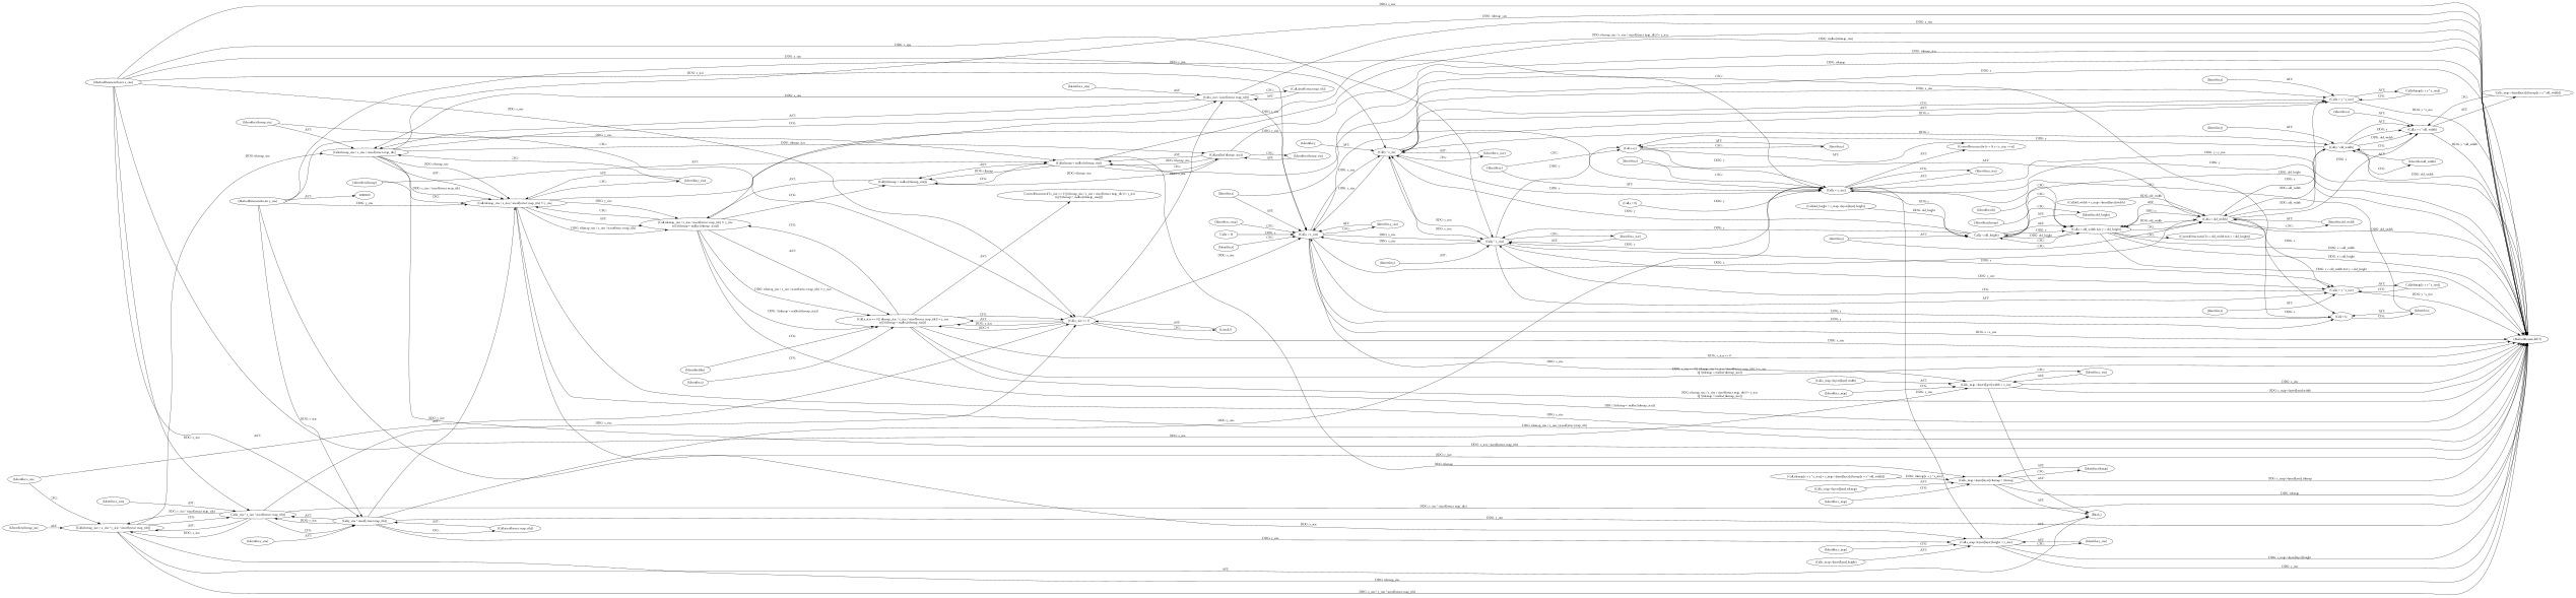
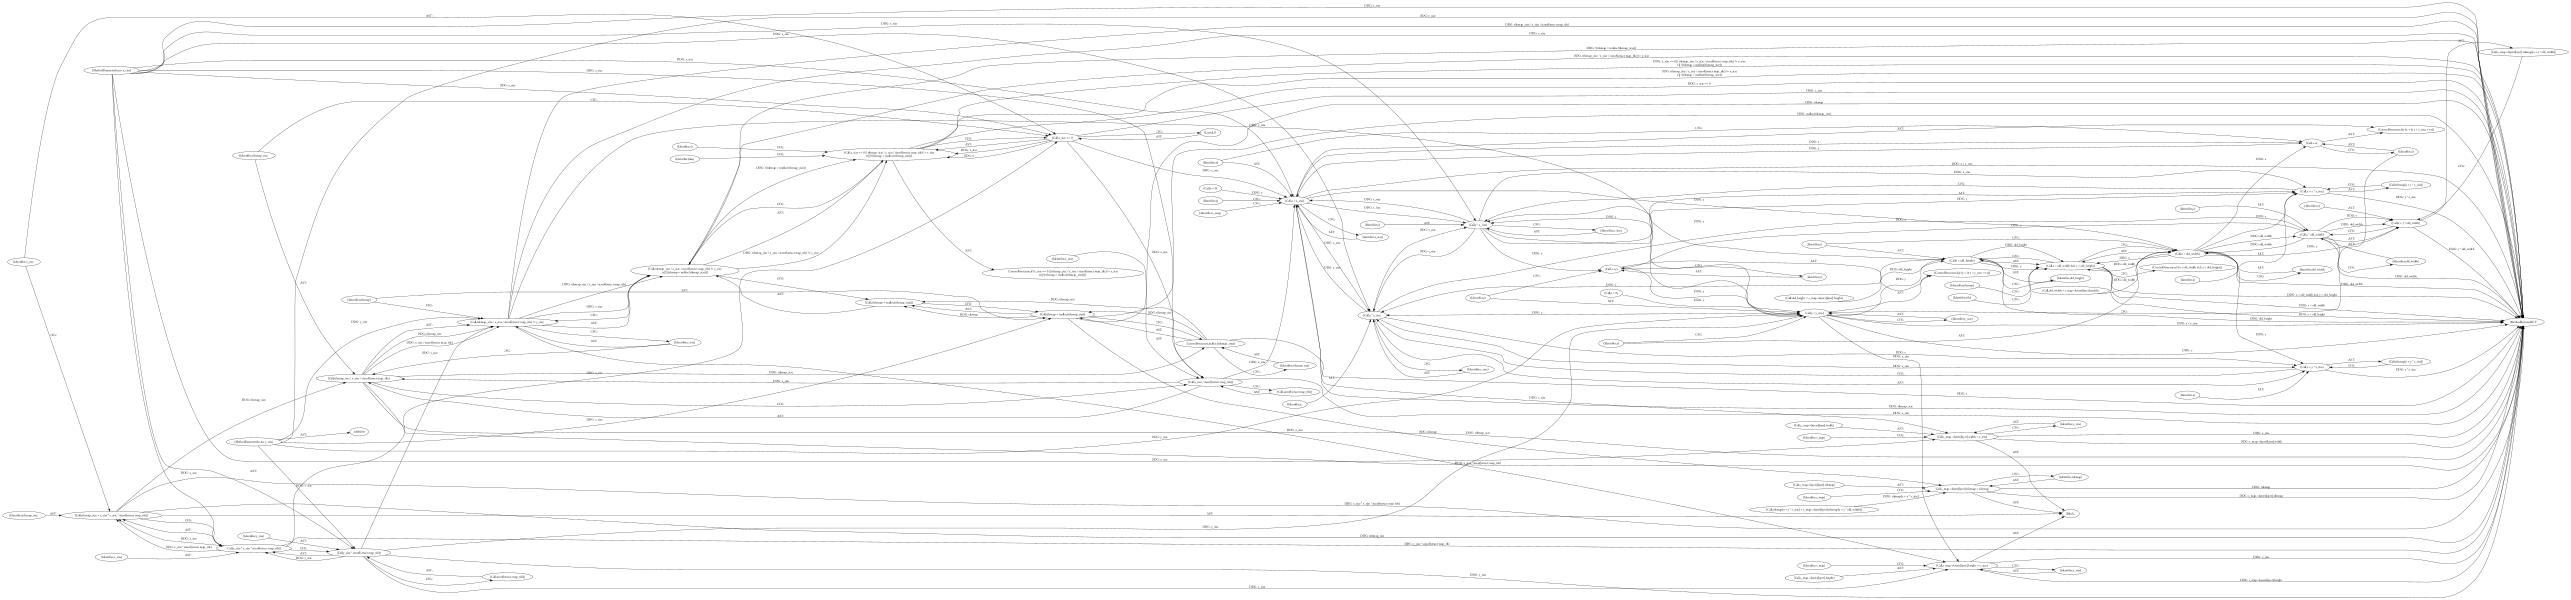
  digraph {
    fontname="EB Garamond"
    rankdir=LR
    node [fontname="EB Garamond"]
    edge [fontname="EB Garamond"]
    n1 [label="(Call,tilemap_size / x_size / sizeof(struct map_tile))"]
    n2 [label="(Call,x_size / sizeof(struct map_tile))"]
    n3 [label="(Call,tilemap_size / x_size / sizeof(struct map_tile) != y_size)"]
-   n4 [label="(Call,malloc(tilemap_size))"]
+   n4 [label="(ControlStructure,malloc(tilemap_size))"]
    n5 [label="(MethodReturn,RET)"]
    n6 [label="(Call,x < x_size)"]
    n7 [label="(Call,sizeof(struct map_tile))"]
    n8 [label="(Call,y < y_size)"]
    n9 [label="(Call,s_map->layers[layer].height = y_size)"]
    n10 [label="(Call,tilemap_size / x_size / sizeof(struct map_tile) != y_size\n\t\t|| !(tilemap = malloc(tilemap_size)))"]
    n11 [label="(Identifier,y_size)"]
    n12 [label="(Call,!(tilemap = malloc(tilemap_size)))"]
    n13 [label="(Call,tilemap = malloc(tilemap_size))"]
    n14 [label="(Identifier,tilemap_size)"]
    n15 [label="(Call,tilemap_size = x_size * y_size * sizeof(struct map_tile))"]
    n16 [label="(Call,x_size * y_size * sizeof(struct map_tile))"]
    n17 [label="(Block,)"]
    n18 [label="(Call,y_size * sizeof(struct map_tile))"]
    n19 [label="(Call,x_size == 0)"]
    n20 [label="(Call,sizeof(struct map_tile))"]
    n21 [label="(Call,x_size == 0 || tilemap_size / x_size / sizeof(struct map_tile) != y_size\n\t\t|| !(tilemap = malloc(tilemap_size)))"]
    n22 [label="(Literal,0)"]
    n23 [label="(MethodParameterIn,int x_size)"]
    n24 [label="(Call,y * x_size)"]
    n25 [label="(Call,y * x_size)"]
    n26 [label="(Call,s_map->layers[layer].width = x_size)"]
    n27 [label="(Call,x + y * x_size)"]
    n28 [label="(Call,y * old_width)"]
    n29 [label="(Identifier,x_size)"]
    n30 [label="(Call,x < old_width)"]
    n31 [label="(Call,++x)"]
    n32 [label="(Identifier,x_size)"]
+   n33 [label="(ControlStructure,for (x = 0; x < x_size; ++x))"]
    n34 [label="(Call,x + y * x_size)"]
    n35 [label="(Call,++y)"]
    n36 [label="(Identifier,x_size)"]
    n37 [label="(Identifier,x_size)"]
    n38 [label="(Call,y < old_height)"]
    n39 [label="(ControlStructure,for (y = 0; y < y_size; ++y))"]
    n40 [label="(Identifier,y_size)"]
    n41 [label="(Identifier,y_size)"]
    n42 [label="(MethodParameterIn,int y_size)"]
    1000100
    n44 [label="(ControlStructure,if (x_size == 0 || tilemap_size / x_size / sizeof(struct map_tile) != y_size\n\t\t|| !(tilemap = malloc(tilemap_size))))"]
    n45 [label="(Call,x < old_width && y < old_height)"]
    n46 [label="(Identifier,old_height)"]
    n47 [label="(ControlStructure,if (x < old_width && y < old_height))"]
    n48 [label="(Call,x + y * old_width)"]
    n49 [label="(Identifier,old_width)"]
    n50 [label="(Call,tilemap[x + y * x_size])"]
    n51 [label="(Identifier,old_width)"]
    n52 [label="(Identifier,x)"]
    n53 [label="(Call,s_map->layers[layer].tilemap[x + y * old_width])"]
    n54 [label="(Call,tilemap[x + y * x_size])"]
    n55 [label="(Identifier,y)"]
    n56 [label="(Call,s_map->layers[layer].tilemap = tilemap)"]
    n57 [label="(Identifier,tilemap)"]
    n58 [label="(Call,s_map->layers[layer].width)"]
    n59 [label="(Identifier,tilemap_size)"]
    n60 [label="(Identifier,y)"]
    n61 [label="(Identifier,s_map)"]
    n62 [label="(Call,old_width = s_map->layers[layer].width)"]
    n63 [label="(Identifier,s_map)"]
    n64 [label="(Identifier,x)"]
    n65 [label="(Identifier,x_size)"]
    n66 [label="(Identifier,tile)"]
    n67 [label="(Identifier,tilemap)"]
    n68 [label="(Identifier,y)"]
    n69 [label="(Identifier,y)"]
    n70 [label="(Call,old_height = s_map->layers[layer].height)"]
    n71 [label="(Identifier,tilemap_size)"]
    n72 [label="(Identifier,x)"]
    n73 [label="(Identifier,s_map)"]
    n74 [label="(Call,y = 0)"]
    n75 [label="(Identifier,y)"]
    n76 [label="(Identifier,x)"]
    n77 [label="(Call,s_map->layers[layer].tilemap)"]
    n78 [label="(Identifier,y)"]
    n79 [label="(Identifier,x_size)"]
    n80 [label="(Identifier,x)"]
    n81 [label="(Identifier,x)"]
    n82 [label="(Call,s_map->layers[layer].height)"]
    n83 [label="(Identifier,y_size)"]
    n84 [label="(Call,x = 0)"]
    n85 [label="(Identifier,x_size)"]
    n86 [label="(Identifier,tilemap)"]
    n87 [label="(Identifier,x)"]
    n88 [label="(Identifier,false)"]
    n89 [label="(Identifier,s_map)"]
    n90 [label="(Identifier,y)"]
    n91 [label="(Call,tilemap[x + y * x_size] = s_map->layers[layer].tilemap[x + y * old_width])"]
    n1 -> n2 [label="CFG: "]
    n1 -> n3 [label="AST: "]
    n1 -> n3 [label="DDG: tilemap_size"]
    n1 -> n3 [label="DDG: x_size / sizeof(struct map_tile)"]
    n1 -> n4 [label="DDG: tilemap_size"]
    n1 -> n5 [label="DDG: tilemap_size"]
    n1 -> n5 [label="DDG: x_size / sizeof(struct map_tile)"]
    n2 -> n1 [label="AST: "]
    n2 -> n1 [label="DDG: x_size"]
    n2 -> n5 [label="DDG: x_size"]
    n2 -> n6 [label="DDG: x_size"]
    n2 -> n7 [label="CFG: "]
    n3 -> n5 [label="DDG: tilemap_size / x_size / sizeof(struct map_tile)"]
    n3 -> n5 [label="DDG: y_size"]
    n3 -> n8 [label="DDG: y_size"]
    n3 -> n9 [label="DDG: y_size"]
    n3 -> n10 [label="AST: "]
    n3 -> n10 [label="DDG: tilemap_size / x_size / sizeof(struct map_tile)"]
    n3 -> n10 [label="DDG: y_size"]
    n3 -> n11 [label="CFG: "]
    n4 -> n5 [label="DDG: tilemap_size"]
    n4 -> n12 [label="DDG: tilemap_size"]
    n4 -> n13 [label="AST: "]
    n4 -> n13 [label="DDG: tilemap_size"]
    n4 -> n14 [label="CFG: "]
    n6 -> n5 [label="DDG: x < x_size"]
    n6 -> n5 [label="DDG: x"]
    n6 -> n24 [label="DDG: x_size"]
    n6 -> n25 [label="DDG: x_size"]
    n6 -> n26 [label="DDG: x_size"]
    n6 -> n30 [label="DDG: x"]
    n6 -> n31 [label="DDG: x"]
    n6 -> n32 [label="CFG: "]
+   n6 -> n33 [label="AST: "]
    n7 -> n2 [label="AST: "]
    n8 -> n5 [label="DDG: y < y_size"]
    n8 -> n5 [label="DDG: y"]
    n8 -> n9 [label="DDG: y_size"]
    n8 -> n24 [label="DDG: y"]
    n8 -> n25 [label="DDG: y"]
    n8 -> n38 [label="DDG: y"]
    n8 -> n39 [label="AST: "]
    n8 -> n40 [label="CFG: "]
    n9 -> n5 [label="DDG: s_map->layers[layer].height"]
    n9 -> n5 [label="DDG: y_size"]
    n9 -> n17 [label="AST: "]
    n9 -> n41 [label="CFG: "]
    n10 -> n3 [label="CFG: "]
    n10 -> n5 [label="DDG: !(tilemap = malloc(tilemap_size))"]
    n10 -> n5 [label="DDG: tilemap_size / x_size / sizeof(struct map_tile) != y_size"]
    n10 -> n12 [label="CFG: "]
    n10 -> n21 [label="AST: "]
    n10 -> n21 [label="DDG: tilemap_size / x_size / sizeof(struct map_tile) != y_size"]
    n10 -> n21 [label="DDG: !(tilemap = malloc(tilemap_size))"]
    n11 -> n1 [label="CFG: "]
    n11 -> n3 [label="AST: "]
    n12 -> n10 [label="AST: "]
    n12 -> n13 [label="CFG: "]
    n13 -> n4 [label="CFG: "]
    n13 -> n5 [label="DDG: tilemap"]
    n13 -> n5 [label="DDG: malloc(tilemap_size)"]
    n13 -> n12 [label="AST: "]
    n13 -> n12 [label="DDG: tilemap"]
    n13 -> n56 [label="DDG: tilemap"]
    n14 -> n4 [label="AST: "]
    n15 -> n1 [label="DDG: tilemap_size"]
    n15 -> n5 [label="DDG: tilemap_size"]
    n15 -> n5 [label="DDG: x_size * y_size * sizeof(struct map_tile)"]
    n15 -> n16 [label="CFG: "]
    n15 -> n17 [label="AST: "]
    n16 -> n5 [label="DDG: y_size * sizeof(struct map_tile)"]
    n16 -> n15 [label="AST: "]
    n16 -> n15 [label="DDG: x_size"]
    n16 -> n15 [label="DDG: y_size * sizeof(struct map_tile)"]
    n16 -> n18 [label="CFG: "]
    n16 -> n19 [label="DDG: x_size"]
    n18 -> n3 [label="DDG: y_size"]
    n18 -> n5 [label="DDG: y_size"]
    n18 -> n8 [label="DDG: y_size"]
    n18 -> n9 [label="DDG: y_size"]
    n18 -> n16 [label="AST: "]
    n18 -> n16 [label="DDG: y_size"]
    n18 -> n20 [label="CFG: "]
    n19 -> n2 [label="DDG: x_size"]
    n19 -> n5 [label="DDG: x_size"]
    n19 -> n6 [label="DDG: x_size"]
    n19 -> n21 [label="AST: "]
    n19 -> n21 [label="DDG: x_size"]
    n19 -> n21 [label="DDG: 0"]
    n19 -> n22 [label="CFG: "]
    n20 -> n18 [label="AST: "]
    n21 -> n5 [label="DDG: x_size == 0 || tilemap_size / x_size / sizeof(struct map_tile) != y_size\n\t\t|| !(tilemap = malloc(tilemap_size))"]
    n21 -> n5 [label="DDG: tilemap_size / x_size / sizeof(struct map_tile) != y_size\n\t\t|| !(tilemap = malloc(tilemap_size))"]
    n21 -> n5 [label="DDG: x_size == 0"]
    n21 -> n10 [label="CFG: "]
    n21 -> n19 [label="CFG: "]
    n21 -> n44 [label="AST: "]
    n22 -> n19 [label="AST: "]
+   n23 -> n2 [label="DDG: x_size"]
    n23 -> n5 [label="DDG: x_size"]
    n23 -> n6 [label="DDG: x_size"]
    n23 -> n16 [label="DDG: x_size"]
    n23 -> n18 [label="AST: "]
    n23 -> n19 [label="DDG: x_size"]
    n23 -> n24 [label="DDG: x_size"]
    n23 -> n25 [label="DDG: x_size"]
    n23 -> n26 [label="DDG: x_size"]
    n24 -> n6 [label="DDG: x_size"]
    n24 -> n25 [label="DDG: x_size"]
    n24 -> n27 [label="AST: "]
    n24 -> n27 [label="DDG: y"]
    n24 -> n27 [label="DDG: x_size"]
    n24 -> n28 [label="DDG: y"]
    n24 -> n29 [label="CFG: "]
    n25 -> n6 [label="DDG: x_size"]
    n25 -> n24 [label="DDG: x_size"]
    n25 -> n34 [label="AST: "]
    n25 -> n34 [label="DDG: y"]
    n25 -> n34 [label="DDG: x_size"]
    n25 -> n35 [label="DDG: y"]
    n25 -> n36 [label="CFG: "]
    n26 -> n5 [label="DDG: x_size"]
    n26 -> n5 [label="DDG: s_map->layers[layer].width"]
    n26 -> n17 [label="AST: "]
    n26 -> n37 [label="CFG: "]
    n27 -> n5 [label="DDG: y * x_size"]
    n27 -> n24 [label="CFG: "]
    n27 -> n50 [label="AST: "]
    n28 -> n5 [label="DDG: old_width"]
    n28 -> n30 [label="DDG: old_width"]
    n28 -> n35 [label="DDG: y"]
    n28 -> n48 [label="AST: "]
    n28 -> n48 [label="DDG: y"]
    n28 -> n48 [label="DDG: old_width"]
    n28 -> n51 [label="CFG: "]
    n29 -> n24 [label="AST: "]
    n30 -> n5 [label="DDG: old_width"]
    n30 -> n27 [label="DDG: x"]
    n30 -> n28 [label="DDG: old_width"]
    n30 -> n31 [label="DDG: x"]
    n30 -> n34 [label="DDG: x"]
    n30 -> n45 [label="AST: "]
    n30 -> n45 [label="DDG: x"]
    n30 -> n45 [label="DDG: old_width"]
    n30 -> n48 [label="DDG: x"]
    n30 -> n49 [label="CFG: "]
    n31 -> n6 [label="DDG: x"]
+   n31 -> n33 [label="AST: "]
    n31 -> n52 [label="CFG: "]
    n32 -> n6 [label="AST: "]
    n34 -> n5 [label="DDG: y * x_size"]
    n34 -> n25 [label="CFG: "]
    n34 -> n54 [label="AST: "]
    n35 -> n8 [label="DDG: y"]
    n35 -> n39 [label="AST: "]
    n35 -> n55 [label="CFG: "]
    n36 -> n25 [label="AST: "]
    n37 -> n26 [label="AST: "]
    n38 -> n5 [label="DDG: old_height"]
    n38 -> n24 [label="DDG: y"]
    n38 -> n25 [label="DDG: y"]
    n38 -> n45 [label="AST: "]
    n38 -> n45 [label="DDG: y"]
    n38 -> n45 [label="DDG: old_height"]
    n38 -> n46 [label="CFG: "]
    n40 -> n8 [label="AST: "]
    n41 -> n9 [label="AST: "]
    n42 -> n3 [label="DDG: y_size"]
    n42 -> n5 [label="DDG: y_size"]
    n42 -> n8 [label="DDG: y_size"]
    n42 -> n13 [label="DDG: y_size"]
    n42 -> n18 [label="DDG: y_size"]
    n42 -> 1000100 [label="AST: "]
    n45 -> n5 [label="DDG: x < old_width && y < old_height"]
    n45 -> n5 [label="DDG: x < old_width"]
    n45 -> n5 [label="DDG: y < old_height"]
    n45 -> n30 [label="CFG: "]
    n45 -> n38 [label="CFG: "]
    n45 -> n47 [label="CFG: "]
    n46 -> n38 [label="AST: "]
    n48 -> n5 [label="DDG: y * old_width"]
    n48 -> n28 [label="CFG: "]
    n48 -> n53 [label="AST: "]
    n49 -> n30 [label="AST: "]
    n50 -> n27 [label="CFG: "]
    n51 -> n28 [label="AST: "]
    n52 -> n8 [label="CFG: "]
    n52 -> n31 [label="AST: "]
    n53 -> n48 [label="CFG: "]
    n54 -> n34 [label="CFG: "]
    n55 -> n35 [label="AST: "]
    n56 -> n5 [label="DDG: tilemap"]
    n56 -> n5 [label="DDG: s_map->layers[layer].tilemap"]
    n56 -> n17 [label="AST: "]
    n56 -> n57 [label="CFG: "]
    n57 -> n56 [label="AST: "]
    n58 -> n26 [label="AST: "]
    n59 -> n1 [label="AST: "]
    n59 -> n19 [label="CFG: "]
    n60 -> n28 [label="AST: "]
    n61 -> n26 [label="CFG: "]
    n62 -> n30 [label="DDG: old_width"]
    n63 -> n9 [label="CFG: "]
    n64 -> n48 [label="AST: "]
    n65 -> n15 [label="CFG: "]
    n65 -> n19 [label="AST: "]
    n66 -> n45 [label="CFG: "]
    n67 -> n45 [label="CFG: "]
    n68 -> n8 [label="AST: "]
    n68 -> n35 [label="CFG: "]
    n69 -> n6 [label="CFG: "]
    n70 -> n38 [label="DDG: old_height"]
    n71 -> n15 [label="AST: "]
    n72 -> n6 [label="AST: "]
    n72 -> n31 [label="CFG: "]
    n73 -> n6 [label="CFG: "]
    n74 -> n8 [label="DDG: y"]
    n75 -> n25 [label="AST: "]
    n76 -> n34 [label="AST: "]
    n77 -> n56 [label="AST: "]
    n78 -> n30 [label="CFG: "]
    n78 -> n38 [label="AST: "]
    n79 -> n2 [label="AST: "]
    n80 -> n21 [label="CFG: "]
    n81 -> n27 [label="AST: "]
    n82 -> n9 [label="AST: "]
    n83 -> n18 [label="AST: "]
    n84 -> n6 [label="DDG: x"]
    n85 -> n16 [label="AST: "]
    n86 -> n3 [label="CFG: "]
    n86 -> n13 [label="AST: "]
    n87 -> n8 [label="CFG: "]
    n87 -> n30 [label="AST: "]
    n88 -> n21 [label="CFG: "]
    n89 -> n56 [label="CFG: "]
    n90 -> n24 [label="AST: "]
    n91 -> n56 [label="DDG: tilemap[x + y * x_size]"]
  }
